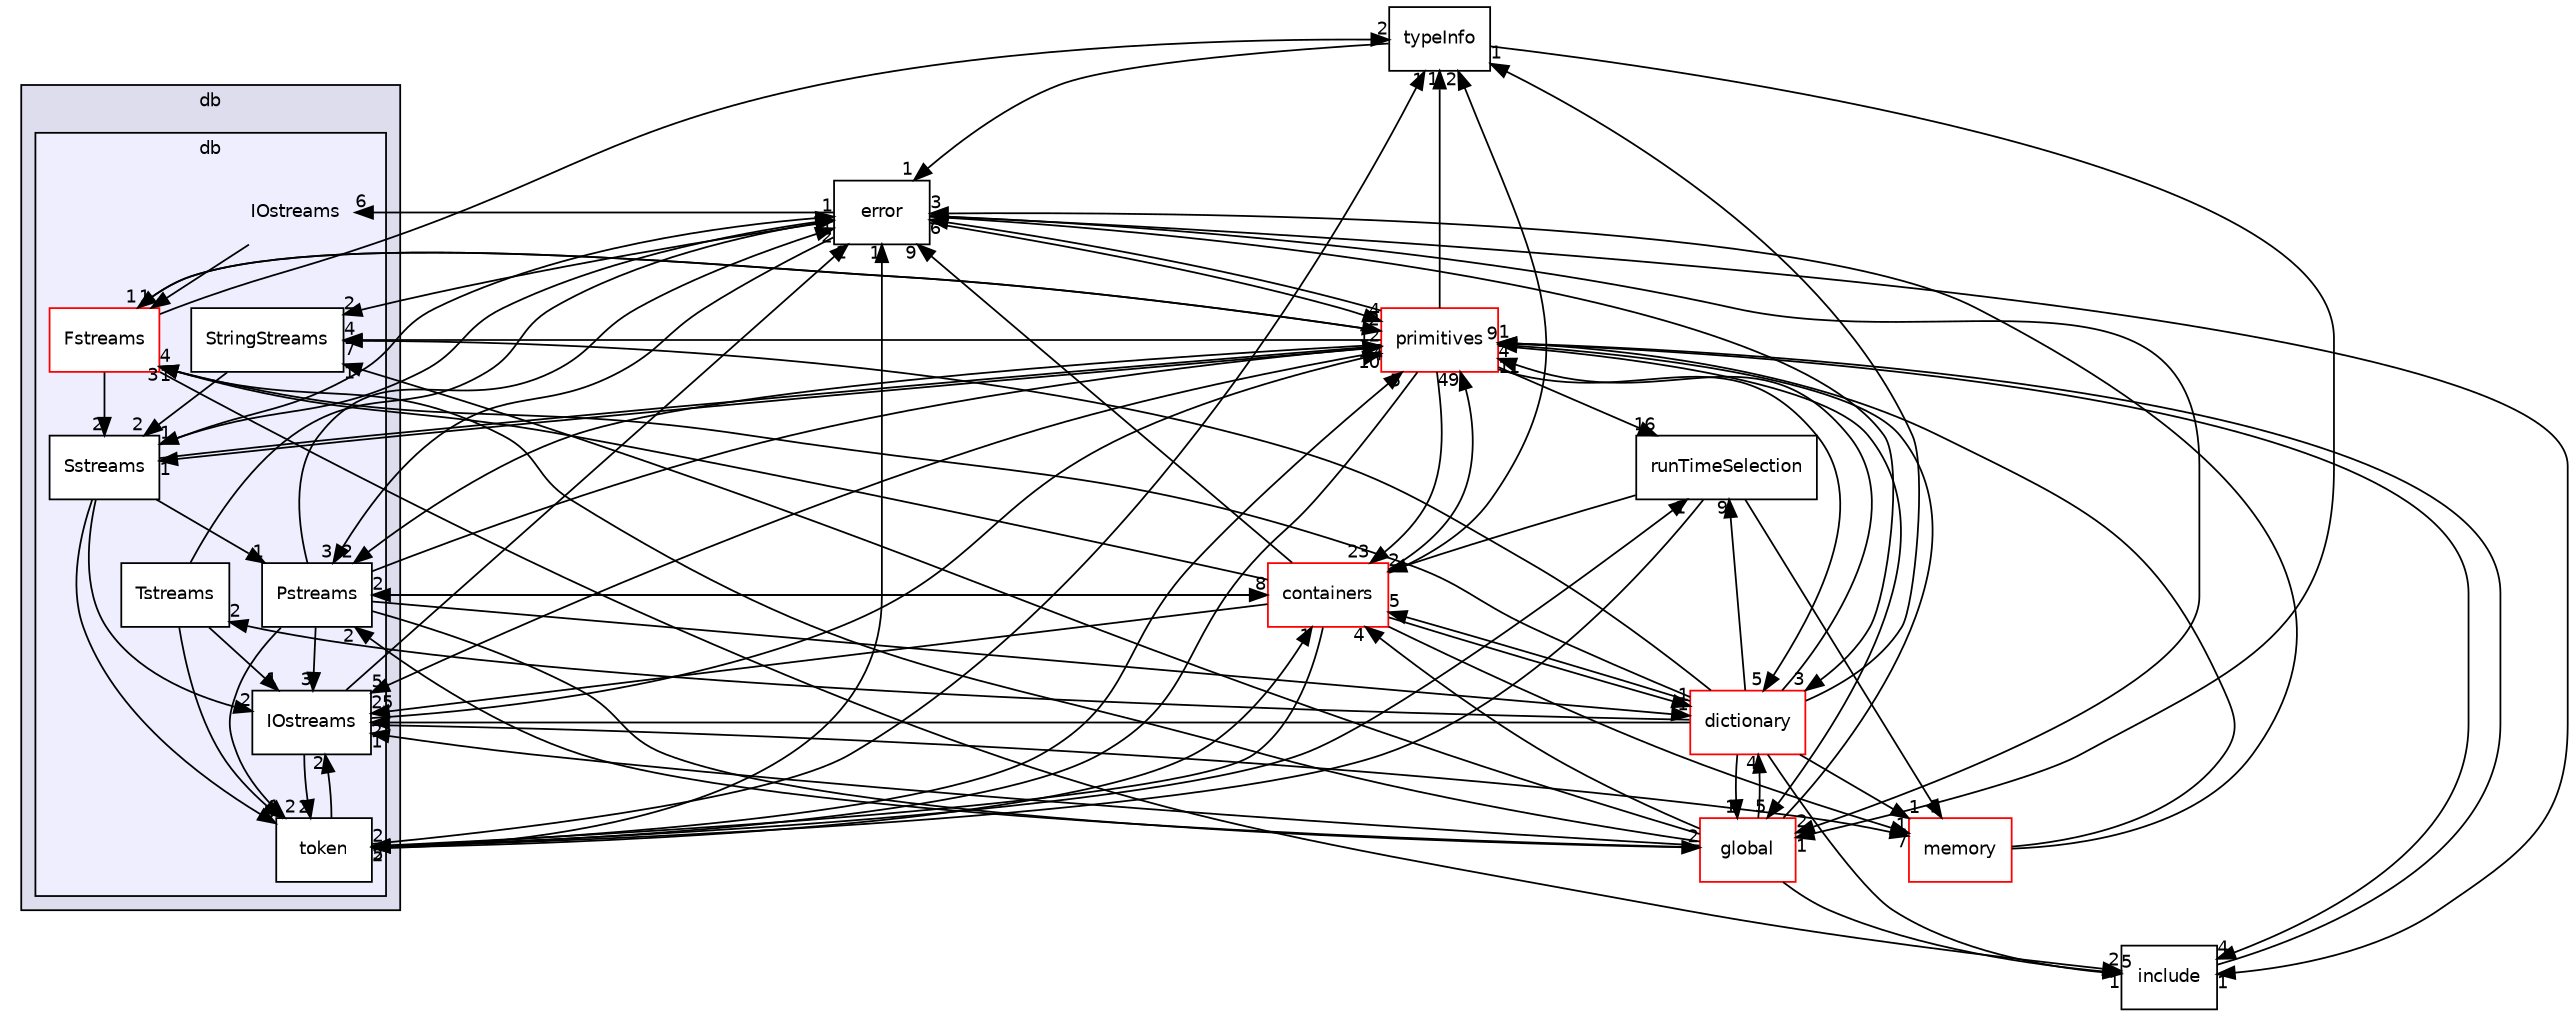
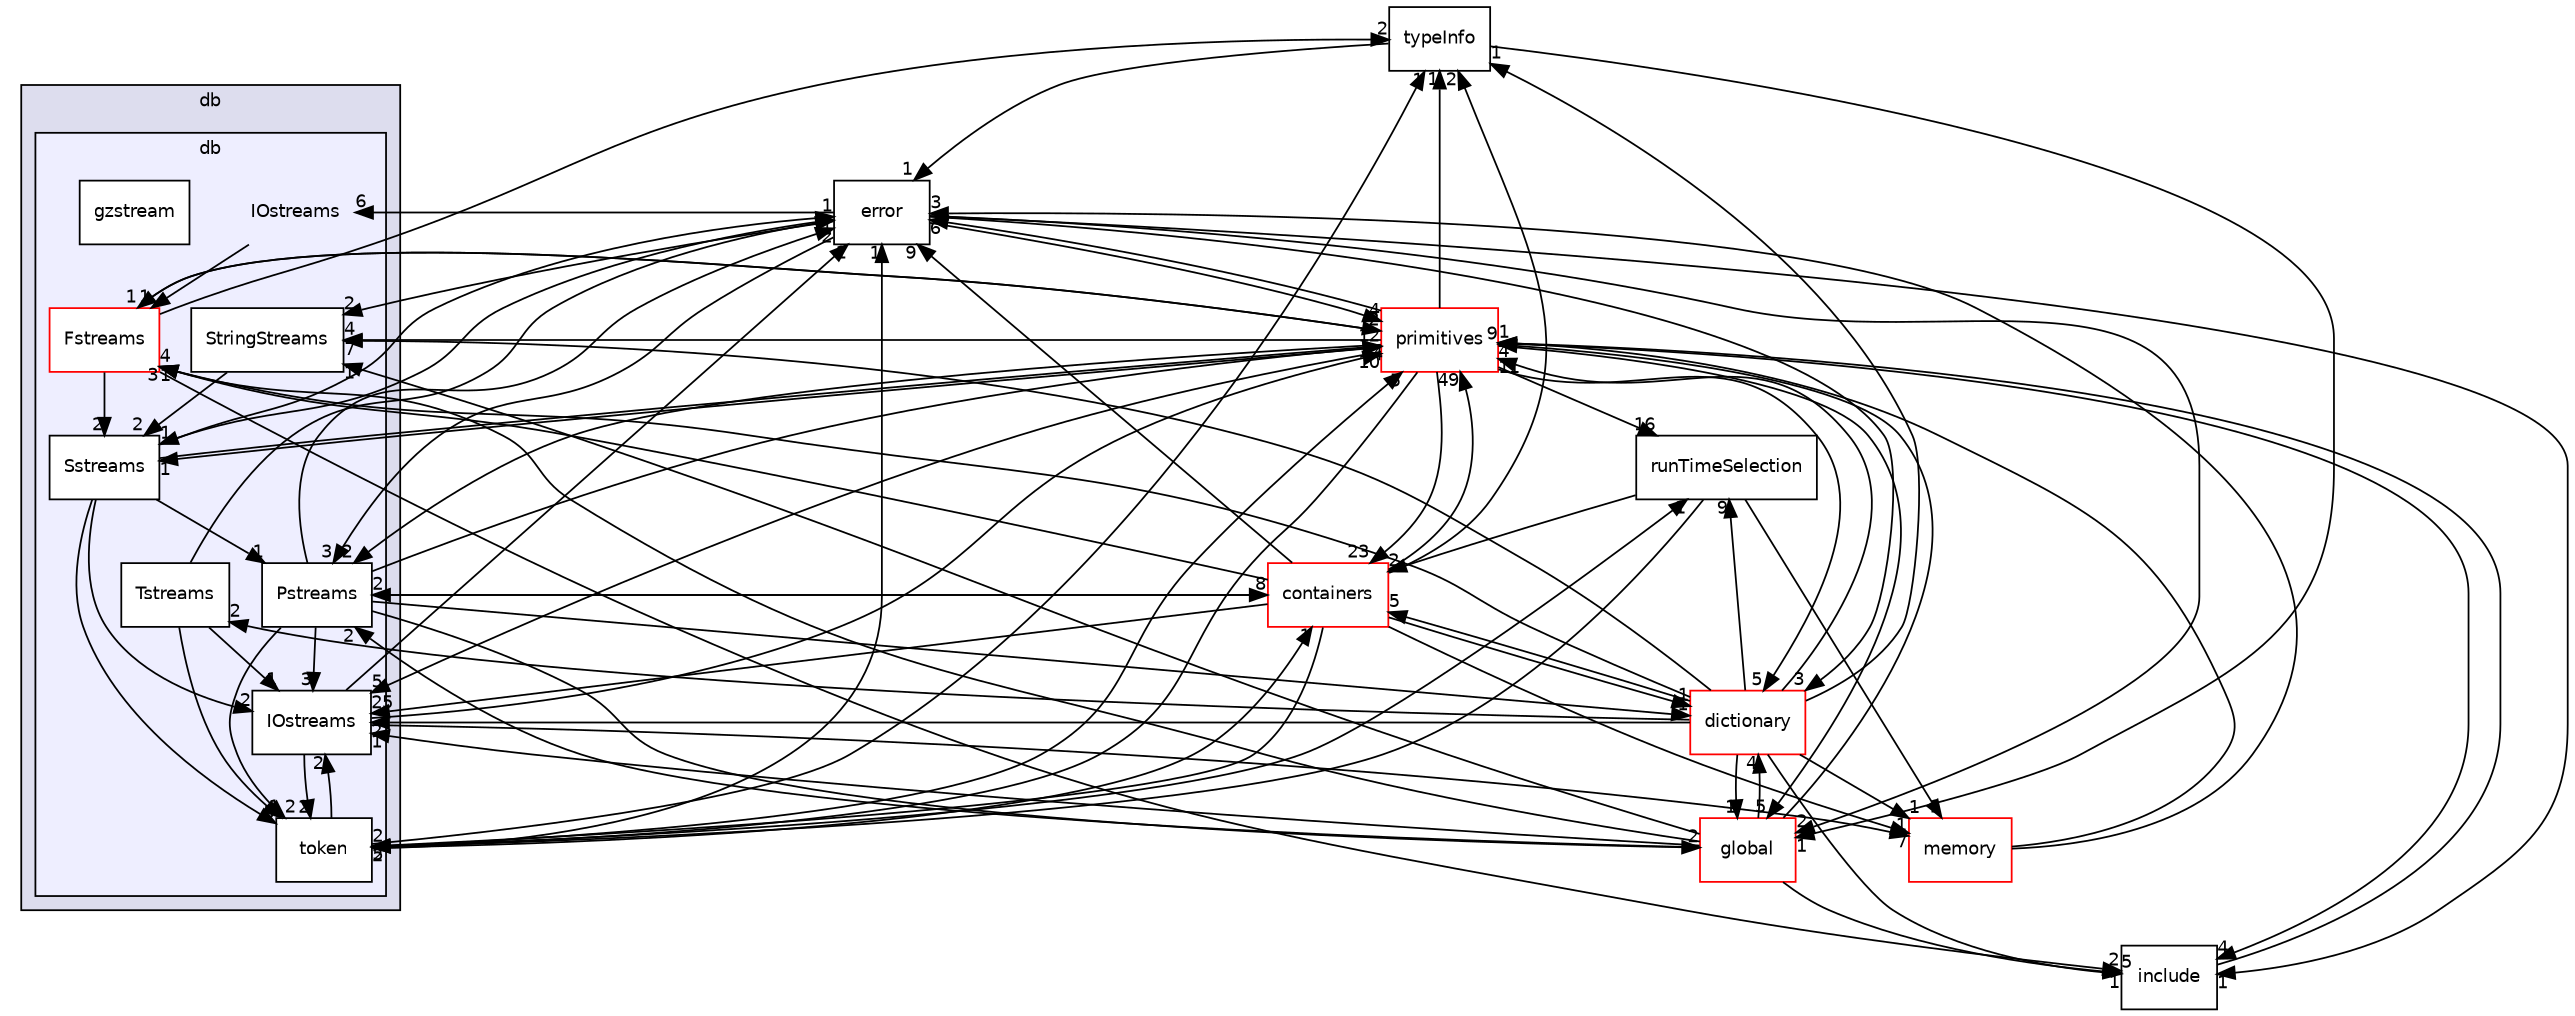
  digraph {
    compound=true
    node [fontname=Helvetica fontsize=10 shape=box color=black]
    edge [headlabel=1 labeldistance=1.5 labelfontname=Helvetica labelfontsize=10]
    n1 [label=IOstreams shape=plaintext color=""]
    n2 [color=red fillcolor=white label=Fstreams style=filled]
+   n3 [fillcolor=white label=gzstream style=filled]
    n4 [fillcolor=white label=IOstreams style=filled]
    n5 [fillcolor=white label=Pstreams style=filled]
    n6 [fillcolor=white label=Sstreams style=filled]
    n7 [fillcolor=white label=StringStreams style=filled]
    n8 [fillcolor=white label=token style=filled]
    n9 [fillcolor=white label=Tstreams style=filled]
    n10 [label=typeInfo color=""]
    n11 [color=red label=primitives]
    n12 [label=include color=""]
    n13 [color=red label=memory]
    n14 [label=error color=""]
    n15 [color=red label=containers]
    n16 [color=red label=dictionary]
    n17 [color=red label=global]
    n18 [label=runTimeSelection]
    subgraph cluster_1 {
      bgcolor="#ddddee"
      fontname=Helvetica
      fontsize=10
      label=db
      pencolor=black
      subgraph cluster_2 {
        bgcolor="#eeeeff"
        fontname=Helvetica
        fontsize=10
        label=db
        pencolor=black
        n1
        n2
+       n3
        n4
        n5
        n6
        n7
        n8
        n9
      }
    }
    n1 -> n2
    n2 -> n6 [headlabel=2]
    n2 -> n10 [headlabel=2]
    n2 -> n11 [headlabel=2]
    n2 -> n12 [headlabel=2]
    n4 -> n8 [headlabel=2]
    n4 -> n11 [headlabel=10]
    n4 -> n13
    n4 -> n14
    n5 -> n4 [headlabel=3]
    n5 -> n8 [headlabel=2]
    n5 -> n11 [headlabel=12]
    n5 -> n14 [headlabel=2]
    n5 -> n15 [headlabel=8]
    n5 -> n16
    n5 -> n17 [headlabel=2]
    n6 -> n4 [headlabel=2]
    n6 -> n5
    n6 -> n8 [headlabel=3]
    n6 -> n11 [headlabel=4]
    n6 -> n14
    n7 -> n6 [headlabel=2]
    n8 -> n4 [headlabel=2]
    n8 -> n10
    n8 -> n11 [headlabel=5]
    n8 -> n14
    n8 -> n15
    n8 -> n18
    n9 -> n4
    n9 -> n8
    n9 -> n14
    n10 -> n14
    n10 -> n17
    n11 -> n2
    n11 -> n4 [headlabel=5]
    n11 -> n5 [headlabel=2]
    n11 -> n6
    n11 -> n7 [headlabel=4]
    n11 -> n8 [headlabel=2]
    n11 -> n10
    n11 -> n12 [headlabel=4]
    n11 -> n14 [headlabel=6]
    n11 -> n15 [headlabel=23]
    n11 -> n16 [headlabel=5]
    n11 -> n17 [headlabel=5]
    n11 -> n18 [headlabel=16]
    n12 -> n11
    n13 -> n11 [headlabel=4]
    n13 -> n14 [headlabel=3]
    n14 -> n1 [headlabel=6]
    n14 -> n5 [headlabel=3]
    n14 -> n6
    n14 -> n7 [headlabel=2]
    n14 -> n11 [headlabel=4]
    n14 -> n12
    n14 -> n16 [headlabel=3]
    n14 -> n17 [headlabel=2]
    n15 -> n2
    n15 -> n4 [headlabel=25]
    n15 -> n5 [headlabel=2]
    n15 -> n8 [headlabel=5]
    n15 -> n10 [headlabel=2]
    n15 -> n11 [headlabel=49]
    n15 -> n13 [headlabel=7]
    n15 -> n14 [headlabel=9]
    n15 -> n16
    n16 -> n2 [headlabel=4]
    n16 -> n4 [headlabel=2]
    n16 -> n7 [headlabel=7]
    n16 -> n9 [headlabel=2]
    n16 -> n10
    n16 -> n11 [headlabel=11]
    n16 -> n12
    n16 -> n13
    n16 -> n15 [headlabel=5]
    n16 -> n17
    n16 -> n18 [headlabel=9]
    n17 -> n2 [headlabel=3]
    n17 -> n4
    n17 -> n5 [headlabel=2]
    n17 -> n7
    n17 -> n11 [headlabel=9]
    n17 -> n12 [headlabel=5]
-   n17 -> n15 [headlabel=4]
    n17 -> n16 [headlabel=4]
    n18 -> n8 [headlabel=2]
    n18 -> n13
    n18 -> n15 [headlabel=2]
  }
